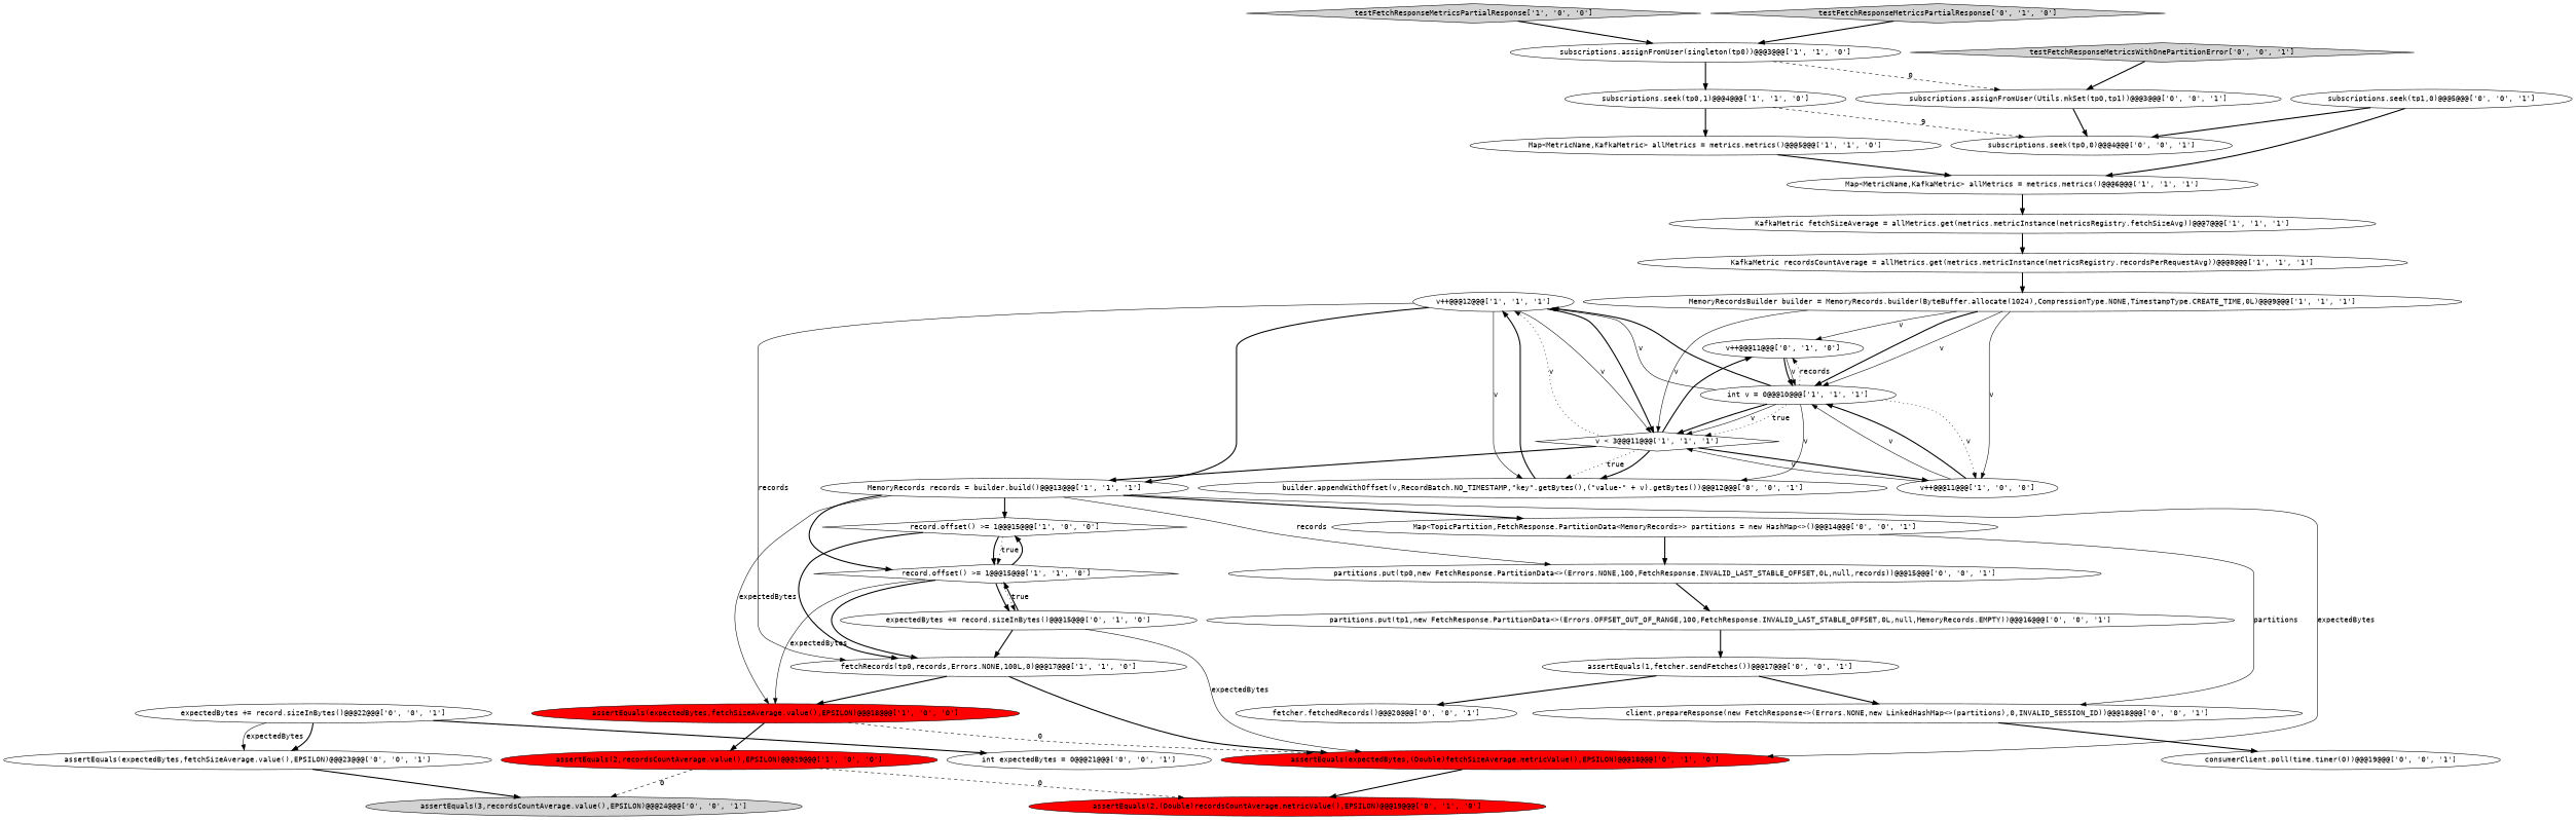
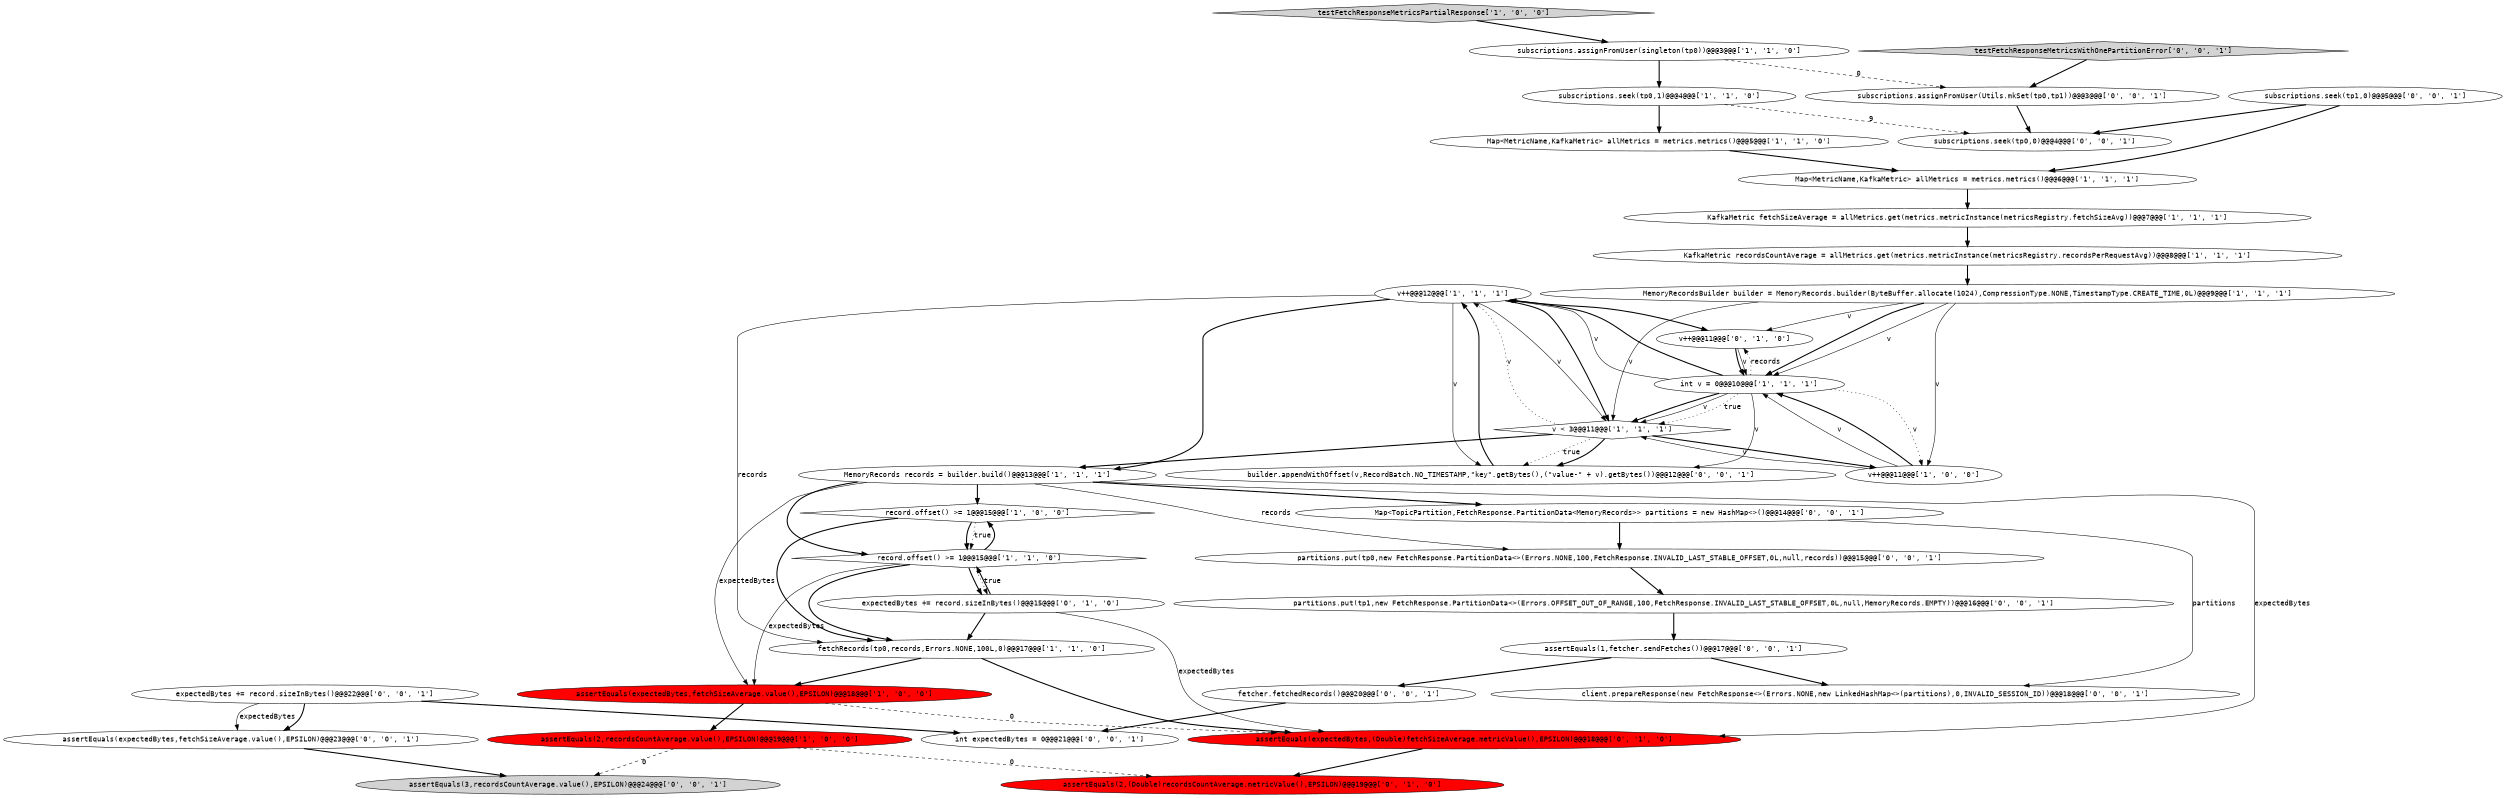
  digraph {
    fontname="DejaVu Sans Mono"
    node [fillcolor=white fontname="DejaVu Sans Mono" shape=ellipse style=filled]
    edge [fontname="DejaVu Sans Mono" style=bold]
    n1 [fillcolor=red label="assertEquals(expectedBytes,fetchSizeAverage.value(),EPSILON)@@@18@@@['1', '0', '0']"]
    n2 [fillcolor=red label="assertEquals(expectedBytes,(Double)fetchSizeAverage.metricValue(),EPSILON)@@@18@@@['0', '1', '0']"]
    n3 [fillcolor=red label="assertEquals(2,recordsCountAverage.value(),EPSILON)@@@19@@@['1', '0', '0']"]
    n4 [fillcolor=red label="assertEquals(2,(Double)recordsCountAverage.metricValue(),EPSILON)@@@19@@@['0', '1', '0']"]
    n5 [fillcolor=lightgray label="assertEquals(3,recordsCountAverage.value(),EPSILON)@@@24@@@['0', '0', '1']"]
    n6 [label="Map<MetricName,KafkaMetric> allMetrics = metrics.metrics()@@@6@@@['1', '1', '1']"]
    n7 [label="KafkaMetric fetchSizeAverage = allMetrics.get(metrics.metricInstance(metricsRegistry.fetchSizeAvg))@@@7@@@['1', '1', '1']"]
    n8 [label="KafkaMetric recordsCountAverage = allMetrics.get(metrics.metricInstance(metricsRegistry.recordsPerRequestAvg))@@@8@@@['1', '1', '1']"]
    n9 [label="MemoryRecordsBuilder builder = MemoryRecords.builder(ByteBuffer.allocate(1024),CompressionType.NONE,TimestampType.CREATE_TIME,0L)@@@9@@@['1', '1', '1']"]
    n10 [label="v++@@@11@@@['0', '1', '0']"]
    n11 [label="v < 3@@@11@@@['1', '1', '1']" shape=diamond]
    n12 [label="int v = 0@@@10@@@['1', '1', '1']"]
    n13 [label="v++@@@11@@@['1', '0', '0']"]
    n14 [fillcolor=lightgray label="testFetchResponseMetricsPartialResponse['1', '0', '0']" shape=diamond]
    n15 [label="subscriptions.assignFromUser(singleton(tp0))@@@3@@@['1', '1', '0']"]
    n16 [label="subscriptions.assignFromUser(Utils.mkSet(tp0,tp1))@@@3@@@['0', '0', '1']"]
    n17 [label="subscriptions.seek(tp0,1)@@@4@@@['1', '1', '0']"]
    n18 [label="expectedBytes += record.sizeInBytes()@@@22@@@['0', '0', '1']"]
    n19 [label="assertEquals(expectedBytes,fetchSizeAverage.value(),EPSILON)@@@23@@@['0', '0', '1']"]
    n20 [label="int expectedBytes = 0@@@21@@@['0', '0', '1']"]
    n21 [label="client.prepareResponse(new FetchResponse<>(Errors.NONE,new LinkedHashMap<>(partitions),0,INVALID_SESSION_ID))@@@18@@@['0', '0', '1']"]
-   n22 [label="consumerClient.poll(time.timer(0))@@@19@@@['0', '0', '1']"]
    n23 [label="builder.appendWithOffset(v,RecordBatch.NO_TIMESTAMP,\"key\".getBytes(),(\"value-\" + v).getBytes())@@@12@@@['0', '0', '1']"]
    n24 [label="v++@@@12@@@['1', '1', '1']"]
    n25 [label="fetchRecords(tp0,records,Errors.NONE,100L,0)@@@17@@@['1', '1', '0']"]
    n26 [label="MemoryRecords records = builder.build()@@@13@@@['1', '1', '1']"]
    n27 [label="record.offset() >= 1@@@15@@@['1', '0', '0']" shape=diamond]
    n28 [label="record.offset() >= 1@@@15@@@['1', '1', '0']" shape=diamond]
    n29 [label="expectedBytes += record.sizeInBytes()@@@15@@@['0', '1', '0']"]
    n30 [fillcolor=lightgray label="testFetchResponseMetricsWithOnePartitionError['0', '0', '1']" shape=diamond]
    n31 [label="subscriptions.seek(tp0,0)@@@4@@@['0', '0', '1']"]
    n32 [label="partitions.put(tp0,new FetchResponse.PartitionData<>(Errors.NONE,100,FetchResponse.INVALID_LAST_STABLE_OFFSET,0L,null,records))@@@15@@@['0', '0', '1']"]
    n33 [label="Map<TopicPartition,FetchResponse.PartitionData<MemoryRecords>> partitions = new HashMap<>()@@@14@@@['0', '0', '1']"]
    n34 [label="fetcher.fetchedRecords()@@@20@@@['0', '0', '1']"]
    n35 [label="partitions.put(tp1,new FetchResponse.PartitionData<>(Errors.OFFSET_OUT_OF_RANGE,100,FetchResponse.INVALID_LAST_STABLE_OFFSET,0L,null,MemoryRecords.EMPTY))@@@16@@@['0', '0', '1']"]
    n36 [label="assertEquals(1,fetcher.sendFetches())@@@17@@@['0', '0', '1']"]
    n37 [label="Map<MetricName,KafkaMetric> allMetrics = metrics.metrics()@@@5@@@['1', '1', '0']"]
    n38 [label="subscriptions.seek(tp1,0)@@@5@@@['0', '0', '1']"]
-   n39 [fillcolor=lightgray label="testFetchResponseMetricsPartialResponse['0', '1', '0']" shape=diamond]
    n1 -> n2 [label=0 style=dashed]
    n1 -> n3
    n2 -> n4
    n3 -> n4 [label=0 style=dashed]
    n3 -> n5 [label=0 style=dashed]
    n6 -> n7
    n7 -> n8
    n8 -> n9
    n9 -> n10 [label=v style=solid]
    n9 -> n11 [label=v style=solid]
    n9 -> n12
    n9 -> n12 [label=v style=solid]
    n9 -> n13 [label=v style=solid]
    n10 -> n12
    n10 -> n12 [label=v style=solid]
-   n11 -> n10
+   n24 -> n10
    n11 -> n13
    n11 -> n23 [label=true style=dotted]
    n11 -> n23
    n11 -> n24 [label=v style=dotted]
    n11 -> n26
    n12 -> n10 [label=records style=dotted]
    n12 -> n11
    n12 -> n11 [label=v style=solid]
    n12 -> n11 [label=true style=dotted]
    n12 -> n13 [label=v style=dotted]
    n12 -> n23 [label=v style=solid]
    n12 -> n24 [label=v style=solid]
    n12 -> n24
    n13 -> n11 [label=v style=solid]
    n13 -> n12 [label=v style=solid]
    n13 -> n12
    n14 -> n15
    n15 -> n16 [label=0 style=dashed]
    n15 -> n17
    n16 -> n31
    n17 -> n31 [label=9 style=dashed]
    n17 -> n37
    n18 -> n19
    n18 -> n19 [label=expectedBytes style=solid]
    n18 -> n20
    n19 -> n5
-   n21 -> n22
    n23 -> n24
    n24 -> n11
    n24 -> n11 [label=v style=solid]
    n24 -> n23 [label=v style=solid]
    n24 -> n25 [label=records style=solid]
    n24 -> n26
    n25 -> n1
    n25 -> n2
    n26 -> n1 [label=expectedBytes style=solid]
    n26 -> n2 [label=expectedBytes style=solid]
    n26 -> n27
    n26 -> n28
    n26 -> n32 [label=records style=solid]
    n26 -> n33
    n27 -> n25
    n27 -> n28
    n27 -> n28 [label=true style=dotted]
    n28 -> n1 [label=expectedBytes style=solid]
    n28 -> n25
    n28 -> n27
    n28 -> n29 [label=true style=dotted]
    n28 -> n29
    n29 -> n2 [label=expectedBytes style=solid]
    n29 -> n25
    n29 -> n28
    n30 -> n16
    n32 -> n35
    n33 -> n21 [label=partitions style=solid]
    n33 -> n32
+   n34 -> n20
    n35 -> n36
    n36 -> n21
    n36 -> n34
    n37 -> n6
    n38 -> n6
    n38 -> n31
-   n39 -> n15
  }
